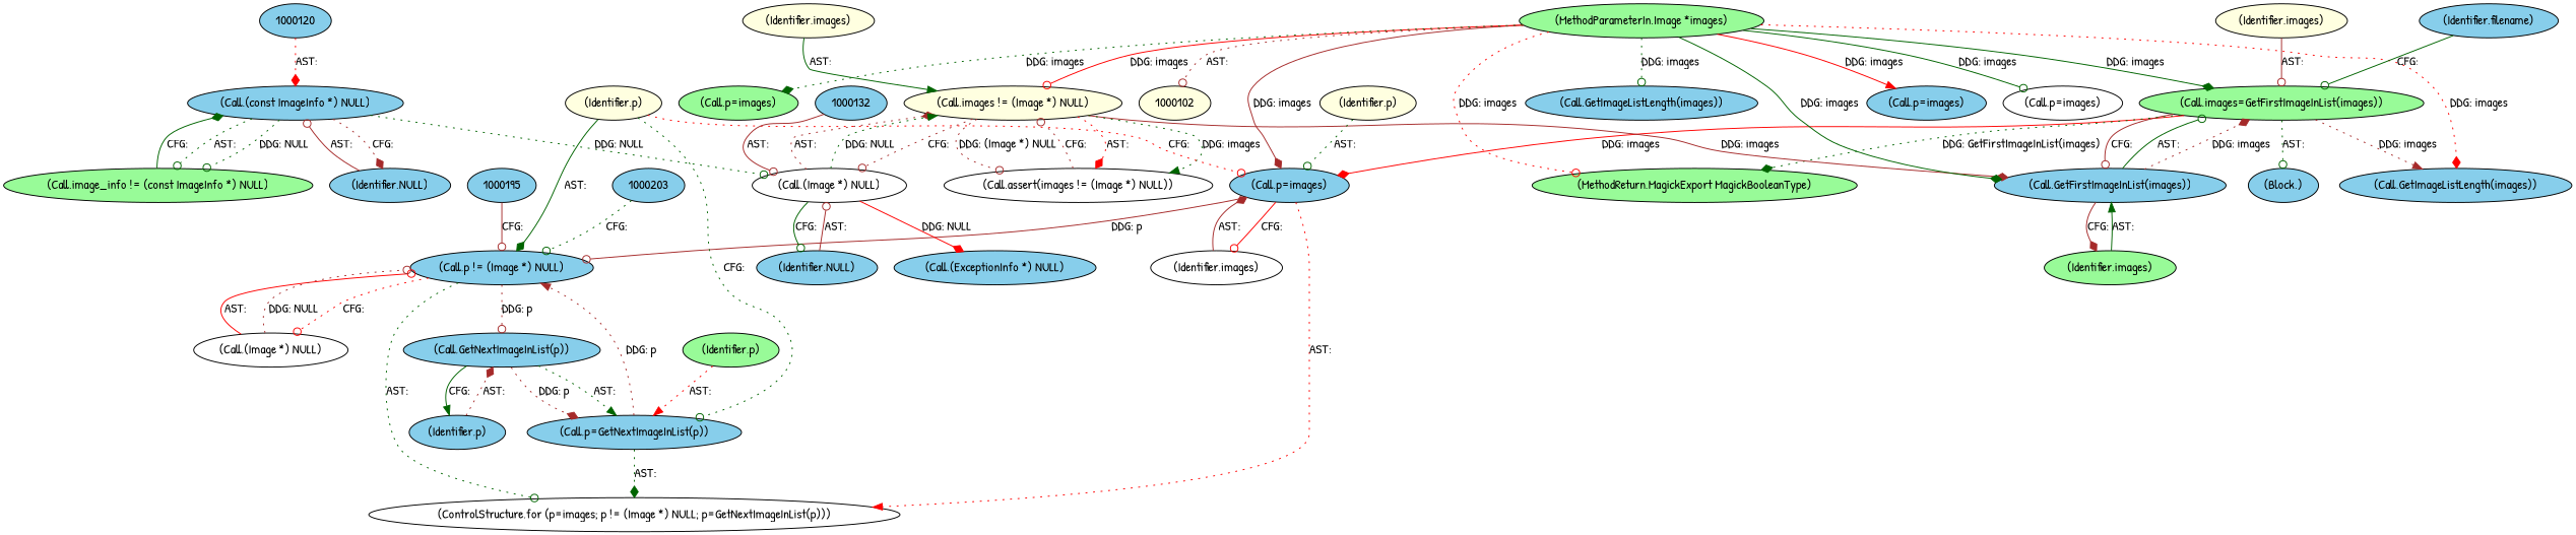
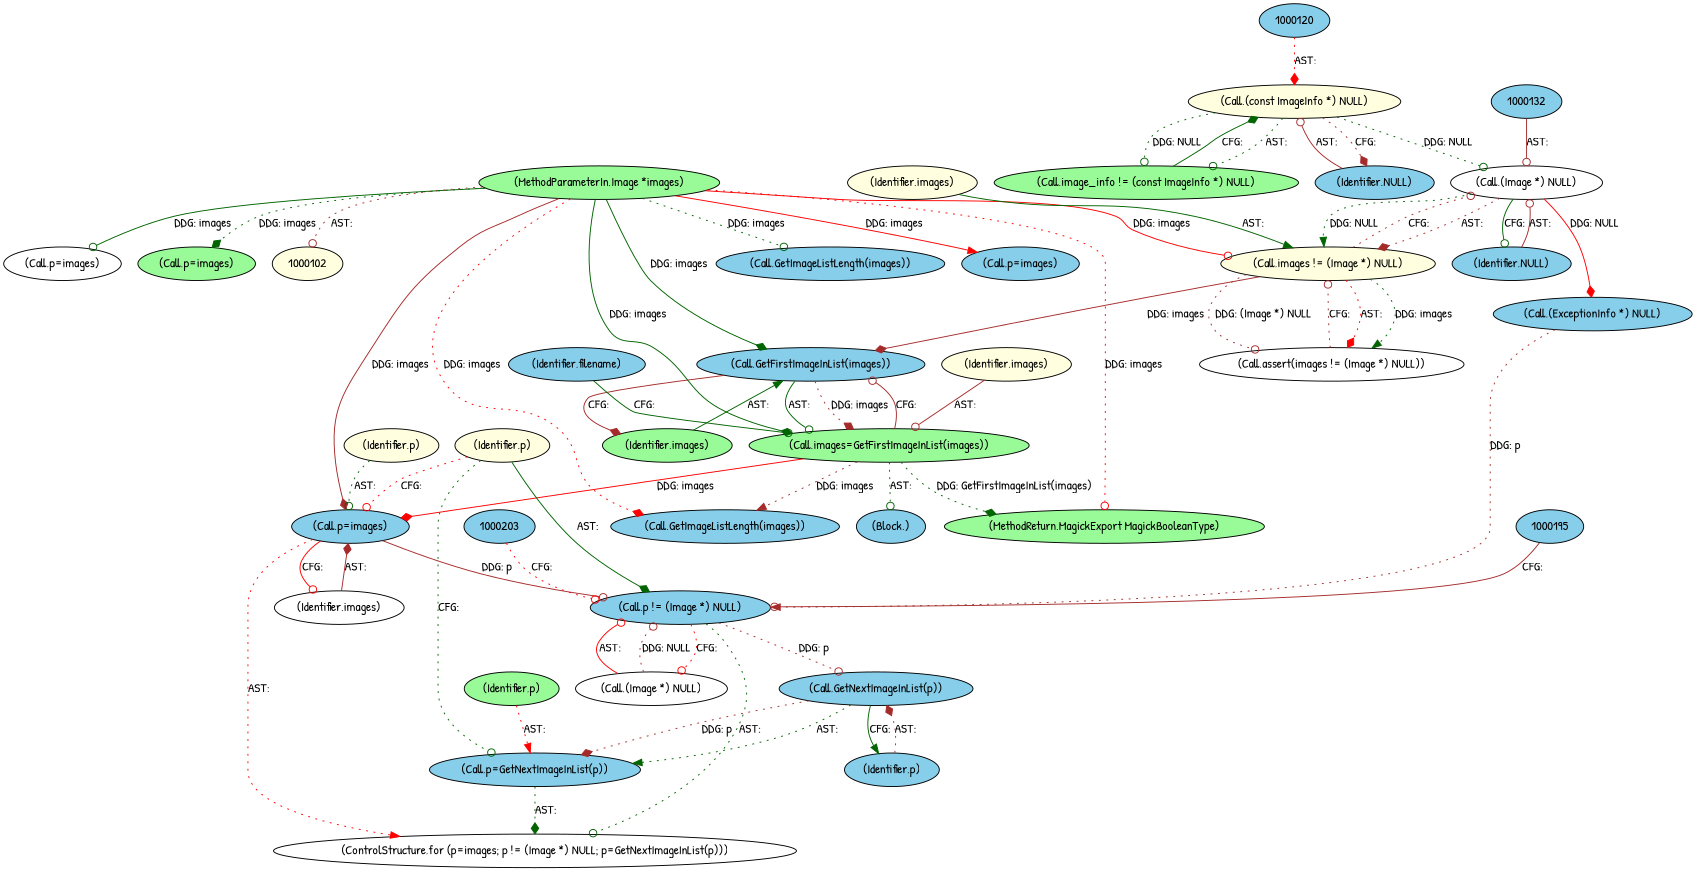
  digraph {
    fontname="Patrick Hand"
    node [fillcolor=skyblue fontname="Patrick Hand" style=filled]
    edge [arrowhead=odot color=darkgreen fontname="Patrick Hand" style=dotted]
    n1 [label="(Call,p=images)"]
    n2 [label="(Call,p != (Image *) NULL)"]
    n3 [fillcolor=white label="(Identifier,images)"]
    n4 [fillcolor=white label="(ControlStructure,for (p=images; p != (Image *) NULL; p=GetNextImageInList(p)))"]
    n5 [label="(Call,GetNextImageInList(p))"]
    n6 [fillcolor=white label="(Call,(Image *) NULL)"]
    n7 [fillcolor=palegreen label="(Call,images=GetFirstImageInList(images))"]
    n8 [label="(Call,GetFirstImageInList(images))"]
    n9 [label="(Call,GetImageListLength(images))"]
    n10 [fillcolor=palegreen label="(MethodReturn,MagickExport MagickBooleanType)"]
    n11 [label="(Block,)"]
    n12 [fillcolor=palegreen label="(Identifier,images)"]
    n13 [fillcolor=lightyellow label="(Call,images != (Image *) NULL)"]
    n14 [fillcolor=white label="(Call,(Image *) NULL)"]
    n15 [fillcolor=white label="(Call,assert(images != (Image *) NULL))"]
    n16 [label="(Identifier,NULL)"]
    n17 [label="(Call,(ExceptionInfo *) NULL)"]
    n18 [fillcolor=palegreen label="(MethodParameterIn,Image *images)"]
    n19 [label="(Call,GetImageListLength(images))"]
    n20 [label="(Call,p=images)"]
    n21 [fillcolor=white label="(Call,p=images)"]
    n22 [fillcolor=palegreen label="(Call,p=images)"]
    1000102 [fillcolor=lightyellow]
-   n24 [label="(Call,(const ImageInfo *) NULL)"]
+   n24 [fillcolor=lightyellow label="(Call,(const ImageInfo *) NULL)"]
    n25 [fillcolor=palegreen label="(Call,image_info != (const ImageInfo *) NULL)"]
    n26 [label="(Identifier,NULL)"]
    n27 [label="(Call,p=GetNextImageInList(p))"]
    n28 [label="(Identifier,p)"]
    n29 [fillcolor=lightyellow label="(Identifier,images)"]
    n30 [fillcolor=palegreen label="(Identifier,p)"]
    n31 [fillcolor=lightyellow label="(Identifier,p)"]
    n32 [fillcolor=lightyellow label="(Identifier,images)"]
    n33 [fillcolor=lightyellow label="(Identifier,p)"]
    n34 [label="(Identifier,filename)"]
    1000132
    1000120
    1000195
    1000203
    n1 -> n2 [color=brown label="DDG: p" style=solid]
    n1 -> n3 [color=red label="CFG: " style=solid]
    n1 -> n4 [arrowhead=normal color=red label="AST: "]
    n2 -> n4 [label="AST: "]
    n2 -> n5 [color=brown label="DDG: p"]
    n2 -> n6 [color=red label="CFG: "]
    n3 -> n1 [arrowhead=diamond color=brown label="AST: " style=solid]
    n5 -> n27 [arrowhead=normal label="AST: "]
    n5 -> n27 [arrowhead=diamond color=brown label="DDG: p"]
    n5 -> n28 [arrowhead=normal label="CFG: " style=solid]
    n6 -> n2 [color=red label="AST: " style=solid]
    n6 -> n2 [color=brown label="DDG: NULL"]
    n7 -> n1 [arrowhead=diamond color=red label="DDG: images" style=solid]
    n7 -> n8 [color=brown label="CFG: " style=solid]
    n7 -> n9 [arrowhead=normal color=brown label="DDG: images"]
    n7 -> n10 [arrowhead=diamond label="DDG: GetFirstImageInList(images)"]
    n7 -> n11 [label="AST: "]
    n8 -> n7 [label="AST: " style=solid]
    n8 -> n7 [arrowhead=diamond color=brown label="DDG: images"]
    n8 -> n12 [arrowhead=diamond color=brown label="CFG: " style=solid]
    n12 -> n8 [arrowhead=normal label="AST: " style=solid]
    n13 -> n8 [arrowhead=diamond color=brown label="DDG: images" style=solid]
    n13 -> n14 [color=brown label="CFG: "]
    n13 -> n15 [arrowhead=diamond color=red label="AST: "]
    n13 -> n15 [arrowhead=normal label="DDG: images"]
    n13 -> n15 [color=brown label="DDG: (Image *) NULL"]
    n14 -> n13 [arrowhead=diamond color=brown label="AST: "]
    n14 -> n13 [arrowhead=normal label="DDG: NULL"]
    n14 -> n16 [label="CFG: " style=solid]
    n14 -> n17 [arrowhead=diamond color=red label="DDG: NULL" style=solid]
    n15 -> n13 [color=brown label="CFG: "]
    n16 -> n14 [color=brown label="AST: " style=solid]
    n18 -> n1 [arrowhead=diamond color=brown label="DDG: images" style=solid]
    n18 -> n7 [arrowhead=diamond label="DDG: images" style=solid]
    n18 -> n8 [arrowhead=diamond label="DDG: images" style=solid]
    n18 -> n9 [arrowhead=diamond color=red label="DDG: images"]
    n18 -> n10 [color=red label="DDG: images"]
    n18 -> n13 [color=red label="DDG: images" style=solid]
    n18 -> n19 [label="DDG: images"]
    n18 -> n20 [arrowhead=normal color=red label="DDG: images" style=solid]
    n18 -> n21 [label="DDG: images" style=solid]
    n18 -> n22 [arrowhead=diamond label="DDG: images"]
    n18 -> 1000102 [color=brown label="AST: "]
    n24 -> n14 [label="DDG: NULL"]
    n24 -> n25 [label="AST: "]
    n24 -> n25 [label="DDG: NULL"]
    n24 -> n26 [arrowhead=diamond color=brown label="CFG: "]
    n25 -> n24 [arrowhead=diamond label="CFG: " style=solid]
    n26 -> n24 [color=brown label="AST: " style=solid]
-   n27 -> n2 [arrowhead=normal color=brown label="DDG: p"]
+   n17 -> n2 [arrowhead=normal color=brown label="DDG: p"]
    n27 -> n4 [arrowhead=diamond label="AST: "]
    n28 -> n5 [arrowhead=diamond color=brown label="AST: "]
    n29 -> n13 [arrowhead=normal label="AST: " style=solid]
    n30 -> n27 [arrowhead=normal color=red label="AST: "]
    n31 -> n1 [color=red label="CFG: "]
    n31 -> n2 [arrowhead=diamond label="AST: " style=solid]
    n31 -> n27 [label="CFG: "]
    n32 -> n7 [color=brown label="AST: " style=solid]
    n33 -> n1 [label="AST: "]
    n34 -> n7 [label="CFG: " style=solid]
    1000132 -> n14 [color=brown label="AST: " style=solid]
    1000120 -> n24 [arrowhead=diamond color=red label="AST: "]
    1000195 -> n2 [color=brown label="CFG: " style=solid]
-   1000203 -> n2 [label="CFG: "]
+   1000203 -> n2 [color=red label="CFG: "]
  }
